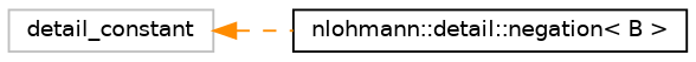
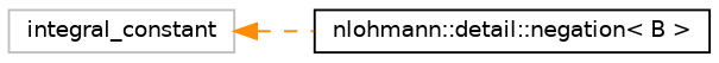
  digraph {
    rankdir=LR
    node [fillcolor=white fontname=Helvetica fontsize=10 shape=record style=filled]
-   n1 [color=grey75 height=0.2 label=detail_constant width=0.4]
+   n1 [color=grey75 height=0.2 label=integral_constant width=0.4]
    n2 [color=black height=0.2 label="nlohmann::detail::negation\< B \>" width=0.4]
    n1 -> n2 [color=darkorange dir=back fontname=Helvetica fontsize=10 labelfontname=Helvetica labelfontsize=10 style=dashed]
  }
